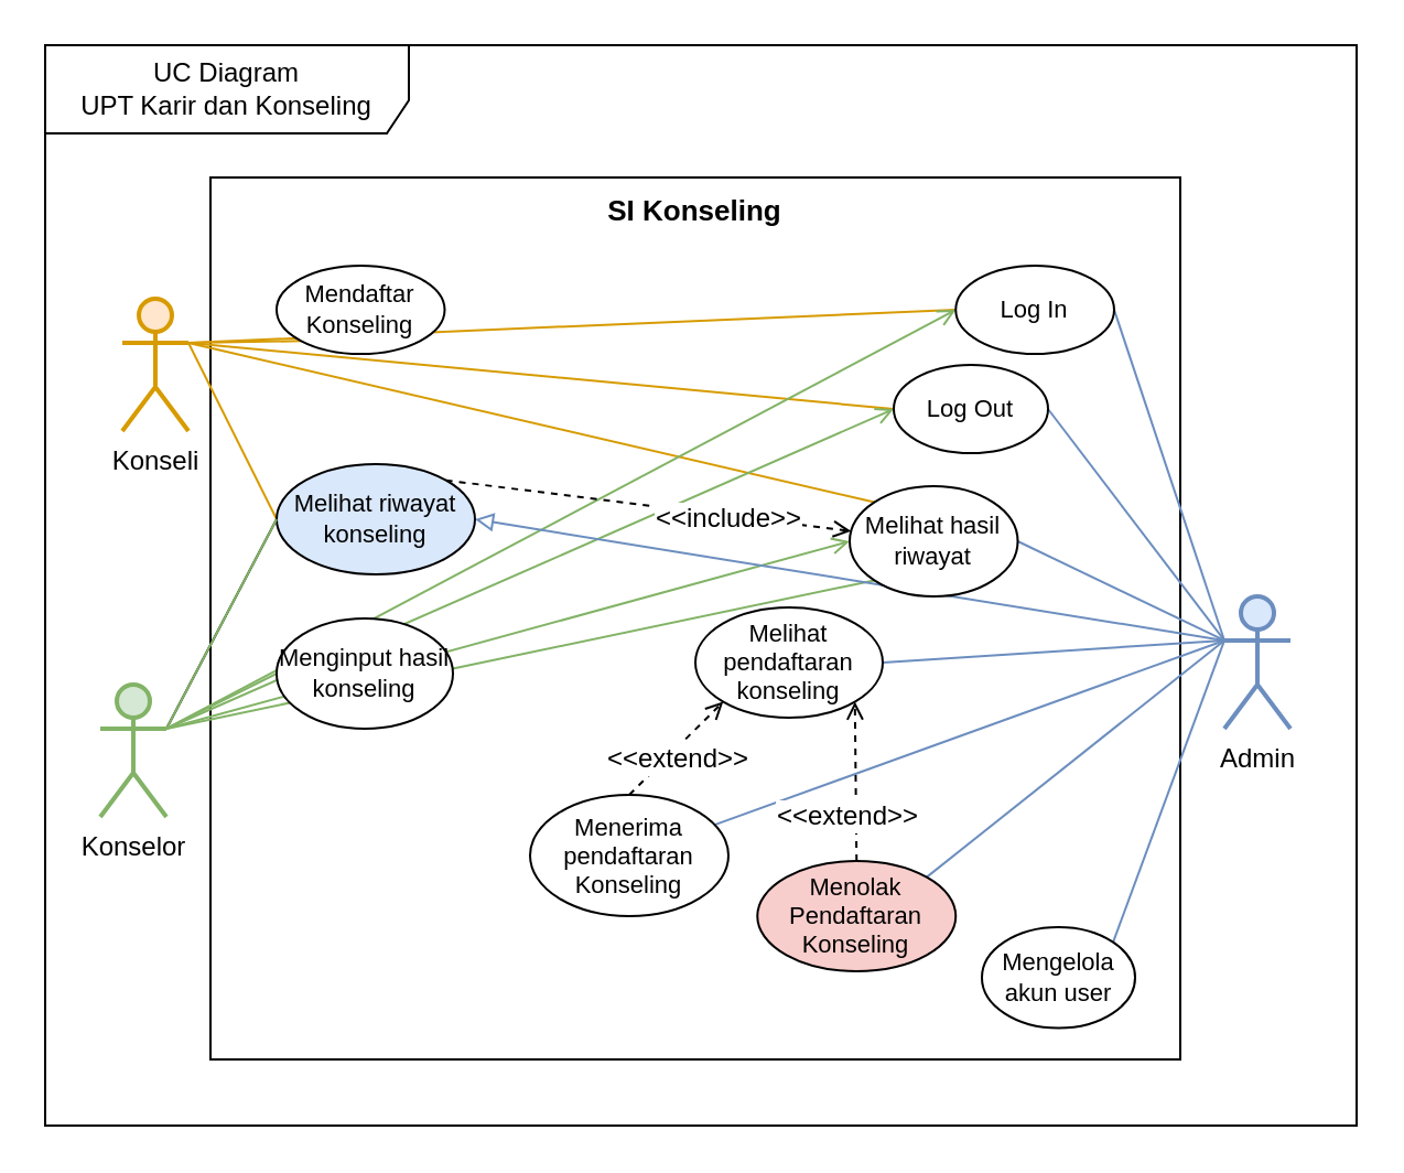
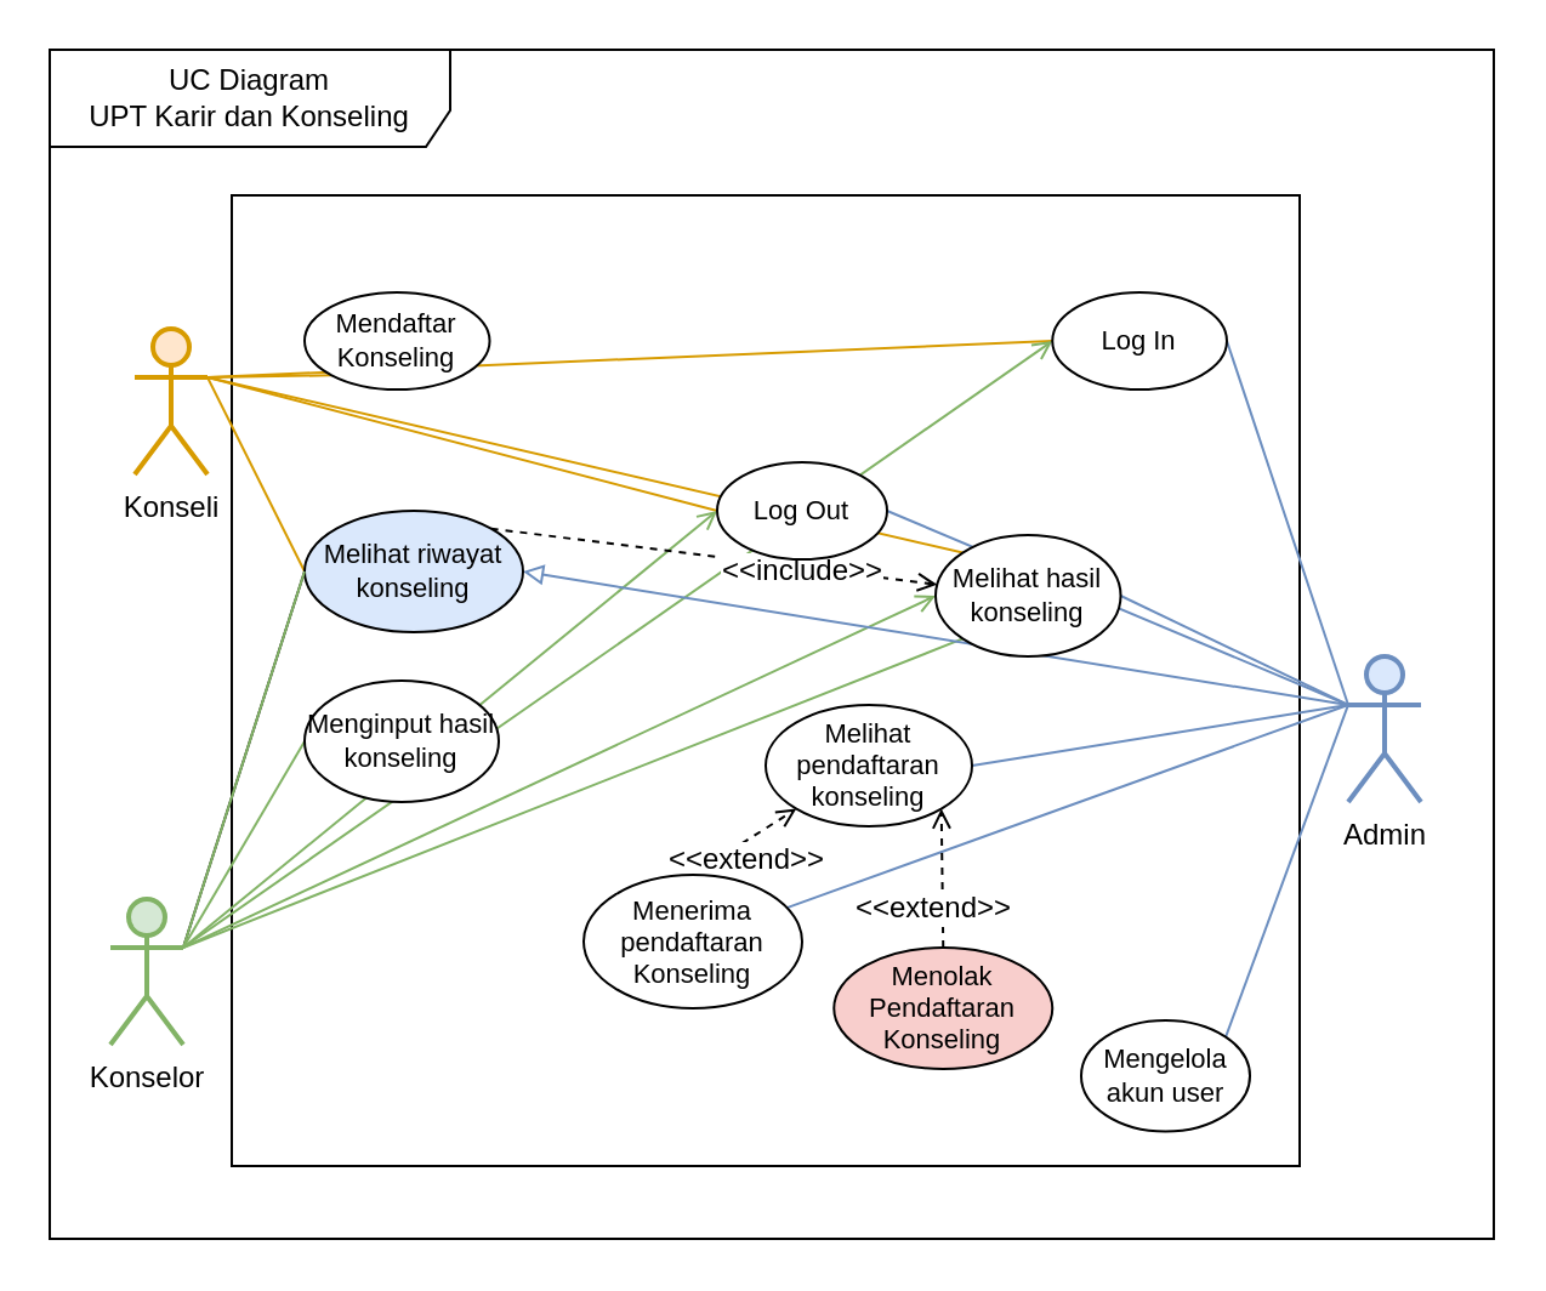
  <mxCell id="0" />
  <mxCell id="1" parent="0" />
  <mxCell id="2" value="&lt;font style=&quot;font-size: 12px;&quot;&gt;&lt;span&gt;UC Diagram&lt;br&gt;UPT Karir dan Konseling&lt;/span&gt;&lt;/font&gt;" style="shape=umlFrame;whiteSpace=wrap;html=1;width=165;height=40;fontStyle=0;movable=0;resizable=0;rotatable=0;deletable=0;editable=0;connectable=0;" vertex="1" parent="1"><mxGeometry x="20" y="20" width="595" height="490" as="geometry" /></mxCell>
  <mxCell id="3" value="" style="rounded=0;whiteSpace=wrap;html=1;fontSize=10;fillColor=none;movable=0;resizable=0;rotatable=0;deletable=0;editable=0;connectable=0;" vertex="1" parent="1"><mxGeometry x="95" y="80" width="440" height="400" as="geometry" /></mxCell>
  <mxCell id="4" style="rounded=0;orthogonalLoop=1;jettySize=auto;html=1;exitX=1;exitY=0.333;exitDx=0;exitDy=0;exitPerimeter=0;entryX=0;entryY=1;entryDx=0;entryDy=0;endArrow=none;endFill=0;fillColor=#ffe6cc;strokeColor=#d79b00;movable=0;resizable=0;rotatable=0;deletable=0;editable=0;connectable=0;" edge="1" parent="1" source="9" target="26"><mxGeometry relative="1" as="geometry" /></mxCell>
  <mxCell id="5" style="edgeStyle=none;rounded=0;orthogonalLoop=1;jettySize=auto;html=1;exitX=1;exitY=0.333;exitDx=0;exitDy=0;exitPerimeter=0;entryX=0;entryY=0;entryDx=0;entryDy=0;endArrow=none;endFill=0;fillColor=#ffe6cc;strokeColor=#d79b00;movable=0;resizable=0;rotatable=0;deletable=0;editable=0;connectable=0;" edge="1" parent="1" source="9" target="27"><mxGeometry relative="1" as="geometry" /></mxCell>
  <mxCell id="6" style="edgeStyle=none;rounded=0;orthogonalLoop=1;jettySize=auto;html=1;exitX=1;exitY=0.333;exitDx=0;exitDy=0;exitPerimeter=0;entryX=0;entryY=0.5;entryDx=0;entryDy=0;endArrow=none;endFill=0;fillColor=#ffe6cc;strokeColor=#d79b00;movable=0;resizable=0;rotatable=0;deletable=0;editable=0;connectable=0;" edge="1" parent="1" source="9" target="38"><mxGeometry relative="1" as="geometry" /></mxCell>
  <mxCell id="7" style="edgeStyle=none;rounded=0;orthogonalLoop=1;jettySize=auto;html=1;exitX=1;exitY=0.333;exitDx=0;exitDy=0;exitPerimeter=0;entryX=0;entryY=0.5;entryDx=0;entryDy=0;endArrow=none;endFill=0;fillColor=#ffe6cc;strokeColor=#d79b00;movable=0;resizable=0;rotatable=0;deletable=0;editable=0;connectable=0;" edge="1" parent="1" source="9" target="39"><mxGeometry relative="1" as="geometry" /></mxCell>
  <mxCell id="8" style="edgeStyle=none;rounded=0;orthogonalLoop=1;jettySize=auto;html=1;exitX=1;exitY=0.333;exitDx=0;exitDy=0;exitPerimeter=0;entryX=0;entryY=0.5;entryDx=0;entryDy=0;endArrow=none;endFill=0;fillColor=#ffe6cc;strokeColor=#d79b00;movable=0;resizable=0;rotatable=0;deletable=0;editable=0;connectable=0;" edge="1" parent="1" source="9" target="42"><mxGeometry relative="1" as="geometry" /></mxCell>
  <mxCell id="9" value="Konseli" style="shape=umlActor;verticalLabelPosition=bottom;verticalAlign=top;html=1;outlineConnect=0;fillColor=#ffe6cc;strokeColor=#d79b00;strokeWidth=2;movable=0;resizable=0;rotatable=0;deletable=0;editable=0;connectable=0;" vertex="1" parent="1"><mxGeometry x="55" y="135" width="30" height="60" as="geometry" /></mxCell>
  <mxCell id="10" style="edgeStyle=none;rounded=0;orthogonalLoop=1;jettySize=auto;html=1;exitX=1;exitY=0.333;exitDx=0;exitDy=0;exitPerimeter=0;entryX=0;entryY=0.5;entryDx=0;entryDy=0;endArrow=none;endFill=0;movable=0;resizable=0;rotatable=0;deletable=0;editable=0;connectable=0;" edge="1" parent="1" source="16" target="42"><mxGeometry relative="1" as="geometry" /></mxCell>
  <mxCell id="11" style="edgeStyle=none;rounded=0;orthogonalLoop=1;jettySize=auto;html=1;exitX=1;exitY=0.333;exitDx=0;exitDy=0;exitPerimeter=0;entryX=0;entryY=0.5;entryDx=0;entryDy=0;endArrow=none;endFill=0;fillColor=#d5e8d4;strokeColor=#82b366;movable=0;resizable=0;rotatable=0;deletable=0;editable=0;connectable=0;" edge="1" parent="1" source="16" target="35"><mxGeometry relative="1" as="geometry" /></mxCell>
  <mxCell id="12" style="edgeStyle=none;rounded=0;orthogonalLoop=1;jettySize=auto;html=1;exitX=1;exitY=0.333;exitDx=0;exitDy=0;exitPerimeter=0;entryX=0;entryY=1;entryDx=0;entryDy=0;fontSize=10;endArrow=none;endFill=0;fillColor=#d5e8d4;strokeColor=#82b366;movable=0;resizable=0;rotatable=0;deletable=0;editable=0;connectable=0;" edge="1" parent="1" source="16" target="27"><mxGeometry relative="1" as="geometry" /></mxCell>
  <mxCell id="13" style="edgeStyle=none;rounded=0;orthogonalLoop=1;jettySize=auto;html=1;exitX=1;exitY=0.333;exitDx=0;exitDy=0;exitPerimeter=0;entryX=0;entryY=0.5;entryDx=0;entryDy=0;fontSize=12;endArrow=open;endFill=0;startSize=14;fillColor=#d5e8d4;strokeColor=#82b366;movable=0;resizable=0;rotatable=0;deletable=0;editable=0;connectable=0;" edge="1" parent="1" source="16" target="38"><mxGeometry relative="1" as="geometry" /></mxCell>
  <mxCell id="14" style="edgeStyle=none;rounded=0;orthogonalLoop=1;jettySize=auto;html=1;exitX=1;exitY=0.333;exitDx=0;exitDy=0;exitPerimeter=0;entryX=0;entryY=0.5;entryDx=0;entryDy=0;fontSize=12;endArrow=open;endFill=0;startSize=14;fillColor=#d5e8d4;strokeColor=#82b366;movable=0;resizable=0;rotatable=0;deletable=0;editable=0;connectable=0;" edge="1" parent="1" source="16" target="39"><mxGeometry relative="1" as="geometry" /></mxCell>
  <mxCell id="15" style="edgeStyle=none;rounded=0;orthogonalLoop=1;jettySize=auto;html=1;exitX=1;exitY=0.333;exitDx=0;exitDy=0;exitPerimeter=0;entryX=0;entryY=0.5;entryDx=0;entryDy=0;strokeColor=#82b366;fontSize=12;endArrow=open;endFill=0;startSize=14;fillColor=#d5e8d4;movable=0;resizable=0;rotatable=0;deletable=0;editable=0;connectable=0;" edge="1" parent="1" source="16" target="27"><mxGeometry relative="1" as="geometry" /></mxCell>
- <mxCell id="16" value="Konselor" style="shape=umlActor;verticalLabelPosition=bottom;verticalAlign=top;html=1;outlineConnect=0;fillColor=#d5e8d4;strokeColor=#82b366;strokeWidth=2;movable=0;resizable=0;rotatable=0;deletable=0;editable=0;connectable=0;" vertex="1" parent="1"><mxGeometry x="45" y="310" width="30" height="60" as="geometry" /></mxCell>
+ <mxCell id="16" value="Konselor" style="shape=umlActor;verticalLabelPosition=bottom;verticalAlign=top;html=1;outlineConnect=0;fillColor=#d5e8d4;strokeColor=#82b366;strokeWidth=2;movable=0;resizable=0;rotatable=0;deletable=0;editable=0;connectable=0;" vertex="1" parent="1"><mxGeometry x="45" y="370" width="30" height="60" as="geometry" /></mxCell>
  <mxCell id="17" style="edgeStyle=none;rounded=0;orthogonalLoop=1;jettySize=auto;html=1;exitX=0;exitY=0.333;exitDx=0;exitDy=0;exitPerimeter=0;entryX=1;entryY=0.5;entryDx=0;entryDy=0;endArrow=none;endFill=0;fillColor=#dae8fc;strokeColor=#6c8ebf;movable=0;resizable=0;rotatable=0;deletable=0;editable=0;connectable=0;" edge="1" parent="1" source="25" target="27"><mxGeometry relative="1" as="geometry" /></mxCell>
- <mxCell id="18" style="edgeStyle=none;rounded=0;orthogonalLoop=1;jettySize=auto;html=1;exitX=0;exitY=0.333;exitDx=0;exitDy=0;exitPerimeter=0;entryX=1;entryY=0;entryDx=0;entryDy=0;endArrow=none;endFill=0;fillColor=#dae8fc;strokeColor=#6c8ebf;movable=0;resizable=0;rotatable=0;deletable=0;editable=0;connectable=0;" edge="1" parent="1" source="25" target="34"><mxGeometry relative="1" as="geometry" /></mxCell>
  <mxCell id="19" style="edgeStyle=none;rounded=0;orthogonalLoop=1;jettySize=auto;html=1;exitX=0;exitY=0.333;exitDx=0;exitDy=0;exitPerimeter=0;entryX=1;entryY=0;entryDx=0;entryDy=0;endArrow=none;endFill=0;fillColor=#dae8fc;strokeColor=#6c8ebf;movable=0;resizable=0;rotatable=0;deletable=0;editable=0;connectable=0;" edge="1" parent="1" source="25" target="28"><mxGeometry relative="1" as="geometry" /></mxCell>
  <mxCell id="20" style="edgeStyle=none;rounded=0;orthogonalLoop=1;jettySize=auto;html=1;exitX=0;exitY=0.333;exitDx=0;exitDy=0;exitPerimeter=0;endArrow=none;endFill=0;fillColor=#dae8fc;strokeColor=#6c8ebf;movable=0;resizable=0;rotatable=0;deletable=0;editable=0;connectable=0;" edge="1" parent="1" source="25" target="31"><mxGeometry relative="1" as="geometry" /></mxCell>
  <mxCell id="21" style="rounded=0;orthogonalLoop=1;jettySize=auto;html=1;exitX=0;exitY=0.333;exitDx=0;exitDy=0;exitPerimeter=0;entryX=1;entryY=0.5;entryDx=0;entryDy=0;endArrow=none;endFill=0;fillColor=#dae8fc;strokeColor=#6c8ebf;movable=0;resizable=0;rotatable=0;deletable=0;editable=0;connectable=0;" edge="1" parent="1" source="25" target="38"><mxGeometry relative="1" as="geometry" /></mxCell>
  <mxCell id="22" style="edgeStyle=none;rounded=0;orthogonalLoop=1;jettySize=auto;html=1;exitX=0;exitY=0.333;exitDx=0;exitDy=0;exitPerimeter=0;entryX=1;entryY=0.5;entryDx=0;entryDy=0;endArrow=none;endFill=0;fillColor=#dae8fc;strokeColor=#6c8ebf;movable=0;resizable=0;rotatable=0;deletable=0;editable=0;connectable=0;" edge="1" parent="1" source="25" target="39"><mxGeometry relative="1" as="geometry" /></mxCell>
  <mxCell id="23" style="edgeStyle=none;rounded=0;orthogonalLoop=1;jettySize=auto;html=1;exitX=0;exitY=0.333;exitDx=0;exitDy=0;exitPerimeter=0;entryX=1;entryY=0.5;entryDx=0;entryDy=0;endArrow=block;endFill=0;fillColor=#dae8fc;strokeColor=#6c8ebf;movable=0;resizable=0;rotatable=0;deletable=0;editable=0;connectable=0;" edge="1" parent="1" source="25" target="42"><mxGeometry relative="1" as="geometry" /></mxCell>
  <mxCell id="24" style="edgeStyle=none;rounded=0;orthogonalLoop=1;jettySize=auto;html=1;exitX=0;exitY=0.333;exitDx=0;exitDy=0;exitPerimeter=0;entryX=1;entryY=0.5;entryDx=0;entryDy=0;fontSize=10;endArrow=none;endFill=0;fillColor=#dae8fc;strokeColor=#6c8ebf;movable=0;resizable=0;rotatable=0;deletable=0;editable=0;connectable=0;" edge="1" parent="1" source="25" target="40"><mxGeometry relative="1" as="geometry" /></mxCell>
  <mxCell id="25" value="Admin" style="shape=umlActor;verticalLabelPosition=bottom;verticalAlign=top;html=1;outlineConnect=0;fillColor=#dae8fc;strokeColor=#6c8ebf;strokeWidth=2;movable=0;resizable=0;rotatable=0;deletable=0;editable=0;connectable=0;" vertex="1" parent="1"><mxGeometry x="555" y="270" width="30" height="60" as="geometry" /></mxCell>
  <mxCell id="26" value="Mendaftar&lt;br style=&quot;font-size: 11px;&quot;&gt;Konseling" style="ellipse;whiteSpace=wrap;html=1;fontSize=11;movable=0;resizable=0;rotatable=0;deletable=0;editable=0;connectable=0;" vertex="1" parent="1"><mxGeometry x="125" y="120" width="76.25" height="40" as="geometry" /></mxCell>
- <mxCell id="27" value="Melihat hasil riwayat" style="ellipse;whiteSpace=wrap;html=1;fontSize=11;movable=0;resizable=0;rotatable=0;deletable=0;editable=0;connectable=0;" vertex="1" parent="1"><mxGeometry x="385" y="220" width="76.25" height="50" as="geometry" /></mxCell>
+ <mxCell id="27" value="Melihat hasil konseling" style="ellipse;whiteSpace=wrap;html=1;fontSize=11;movable=0;resizable=0;rotatable=0;deletable=0;editable=0;connectable=0;" vertex="1" parent="1"><mxGeometry x="385" y="220" width="76.25" height="50" as="geometry" /></mxCell>
  <mxCell id="28" value="Mengelola akun user" style="ellipse;whiteSpace=wrap;html=1;rotation=0;fontSize=11;movable=0;resizable=0;rotatable=0;deletable=0;editable=0;connectable=0;" vertex="1" parent="1"><mxGeometry x="445" y="420" width="69.51" height="45.77" as="geometry" /></mxCell>
  <mxCell id="29" style="edgeStyle=none;rounded=0;orthogonalLoop=1;jettySize=auto;html=1;exitX=0.5;exitY=0;exitDx=0;exitDy=0;entryX=0;entryY=1;entryDx=0;entryDy=0;fontSize=10;endArrow=open;endFill=0;dashed=1;startSize=14;movable=0;resizable=0;rotatable=0;deletable=0;editable=0;connectable=0;" edge="1" parent="1" source="31" target="40"><mxGeometry relative="1" as="geometry" /></mxCell>
  <mxCell id="30" value="&amp;lt;&amp;lt;extend&amp;gt;&amp;gt;" style="edgeLabel;html=1;align=center;verticalAlign=middle;resizable=0;points=[];fontSize=12;movable=0;rotatable=0;deletable=0;editable=0;connectable=0;" vertex="1" connectable="0" parent="29"><mxGeometry x="0.378" relative="1" as="geometry"><mxPoint x="-8" y="12" as="offset" /></mxGeometry></mxCell>
  <mxCell id="31" value="Menerima pendaftaran Konseling" style="ellipse;whiteSpace=wrap;html=1;rotation=0;fontSize=11;movable=0;resizable=0;rotatable=0;deletable=0;editable=0;connectable=0;" vertex="1" parent="1"><mxGeometry x="240" y="360" width="90" height="55" as="geometry" /></mxCell>
  <mxCell id="32" style="edgeStyle=none;rounded=0;orthogonalLoop=1;jettySize=auto;html=1;exitX=0.5;exitY=0;exitDx=0;exitDy=0;entryX=1;entryY=1;entryDx=0;entryDy=0;fontSize=10;endArrow=open;endFill=0;dashed=1;movable=0;resizable=0;rotatable=0;deletable=0;editable=0;connectable=0;" edge="1" parent="1" source="34" target="40"><mxGeometry relative="1" as="geometry" /></mxCell>
  <mxCell id="33" value="&amp;lt;&amp;lt;extend&amp;gt;&amp;gt;" style="edgeLabel;html=1;align=center;verticalAlign=middle;resizable=0;points=[];fontSize=12;rotation=0;movable=0;rotatable=0;deletable=0;editable=0;connectable=0;" vertex="1" connectable="0" parent="32"><mxGeometry x="-0.533" y="1" relative="1" as="geometry"><mxPoint x="-3" y="-4" as="offset" /></mxGeometry></mxCell>
  <mxCell id="34" value="Menolak Pendaftaran Konseling" style="ellipse;whiteSpace=wrap;html=1;rotation=0;fontSize=11;movable=0;resizable=0;rotatable=0;deletable=0;editable=0;connectable=0;fillColor=#f8cecc;" vertex="1" parent="1"><mxGeometry x="343.13" y="390" width="90" height="50" as="geometry" /></mxCell>
  <mxCell id="35" value="Menginput hasil konseling" style="ellipse;whiteSpace=wrap;html=1;fontSize=11;movable=0;resizable=0;rotatable=0;deletable=0;editable=0;connectable=0;" vertex="1" parent="1"><mxGeometry x="125" y="280" width="80" height="50" as="geometry" /></mxCell>
  <mxCell id="36" style="edgeStyle=none;rounded=0;orthogonalLoop=1;jettySize=auto;html=1;fontSize=10;endArrow=open;endFill=0;dashed=1;exitX=1;exitY=0;exitDx=0;exitDy=0;movable=0;resizable=0;rotatable=0;deletable=0;editable=0;connectable=0;" edge="1" parent="1" source="42" target="27"><mxGeometry relative="1" as="geometry" /></mxCell>
  <mxCell id="37" value="&amp;lt;&amp;lt;include&amp;gt;&amp;gt;" style="edgeLabel;html=1;align=center;verticalAlign=middle;resizable=0;points=[];fontSize=12;movable=0;rotatable=0;deletable=0;editable=0;connectable=0;" vertex="1" connectable="0" parent="36"><mxGeometry x="0.14" y="-2" relative="1" as="geometry"><mxPoint x="23" y="2" as="offset" /></mxGeometry></mxCell>
  <mxCell id="38" value="Log In" style="ellipse;whiteSpace=wrap;html=1;fontSize=11;movable=0;resizable=0;rotatable=0;deletable=0;editable=0;connectable=0;" vertex="1" parent="1"><mxGeometry x="433.13" y="120" width="71.87" height="40" as="geometry" /></mxCell>
- <mxCell id="39" value="Log Out" style="ellipse;whiteSpace=wrap;html=1;fontSize=11;movable=0;resizable=0;rotatable=0;deletable=0;editable=0;connectable=0;" vertex="1" parent="1"><mxGeometry x="405" y="165" width="70" height="40" as="geometry" /></mxCell>
- <mxCell id="40" value="Melihat pendaftaran&lt;br style=&quot;font-size: 11px;&quot;&gt;konseling" style="ellipse;whiteSpace=wrap;html=1;fontSize=11;movable=0;resizable=0;rotatable=0;deletable=0;editable=0;connectable=0;" vertex="1" parent="1"><mxGeometry x="315" y="275" width="85" height="50" as="geometry" /></mxCell>
- <mxCell id="41" value="&lt;b style=&quot;font-size: 13px;&quot;&gt;SI Konseling&lt;/b&gt;" style="text;html=1;strokeColor=none;fillColor=none;align=center;verticalAlign=middle;whiteSpace=wrap;rounded=0;fontSize=13;movable=0;resizable=0;rotatable=0;deletable=0;editable=0;connectable=0;" vertex="1" parent="1"><mxGeometry x="265" y="80" width="100" height="30" as="geometry" /></mxCell>
+ <mxCell id="39" value="Log Out" style="ellipse;whiteSpace=wrap;html=1;fontSize=11;movable=0;resizable=0;rotatable=0;deletable=0;editable=0;connectable=0;" vertex="1" parent="1"><mxGeometry x="295" y="190" width="70" height="40" as="geometry" /></mxCell>
+ <mxCell id="40" value="Melihat pendaftaran&lt;br style=&quot;font-size: 11px;&quot;&gt;konseling" style="ellipse;whiteSpace=wrap;html=1;fontSize=11;movable=0;resizable=0;rotatable=0;deletable=0;editable=0;connectable=0;" vertex="1" parent="1"><mxGeometry x="315" y="290" width="85" height="50" as="geometry" /></mxCell>
  <mxCell id="42" value="Melihat riwayat konseling" style="ellipse;whiteSpace=wrap;html=1;fontSize=11;movable=0;resizable=0;rotatable=0;deletable=0;editable=0;connectable=0;fillColor=#dae8fc;" vertex="1" parent="1"><mxGeometry x="125" y="210" width="90" height="50" as="geometry" /></mxCell>
  <mxCell id="43" value="" style="rounded=0;orthogonalLoop=1;jettySize=auto;html=1;exitX=1;exitY=0.333;exitDx=0;exitDy=0;exitPerimeter=0;entryX=0;entryY=0.5;entryDx=0;entryDy=0;endArrow=none;endFill=0;fillColor=#d5e8d4;strokeColor=#82b366;movable=0;resizable=0;rotatable=0;deletable=0;editable=0;connectable=0;" edge="1" parent="1" source="16" target="42"><mxGeometry relative="1" as="geometry"><mxPoint x="75" y="367.5" as="sourcePoint" /><mxPoint x="433.13" y="140" as="targetPoint" /></mxGeometry></mxCell>
